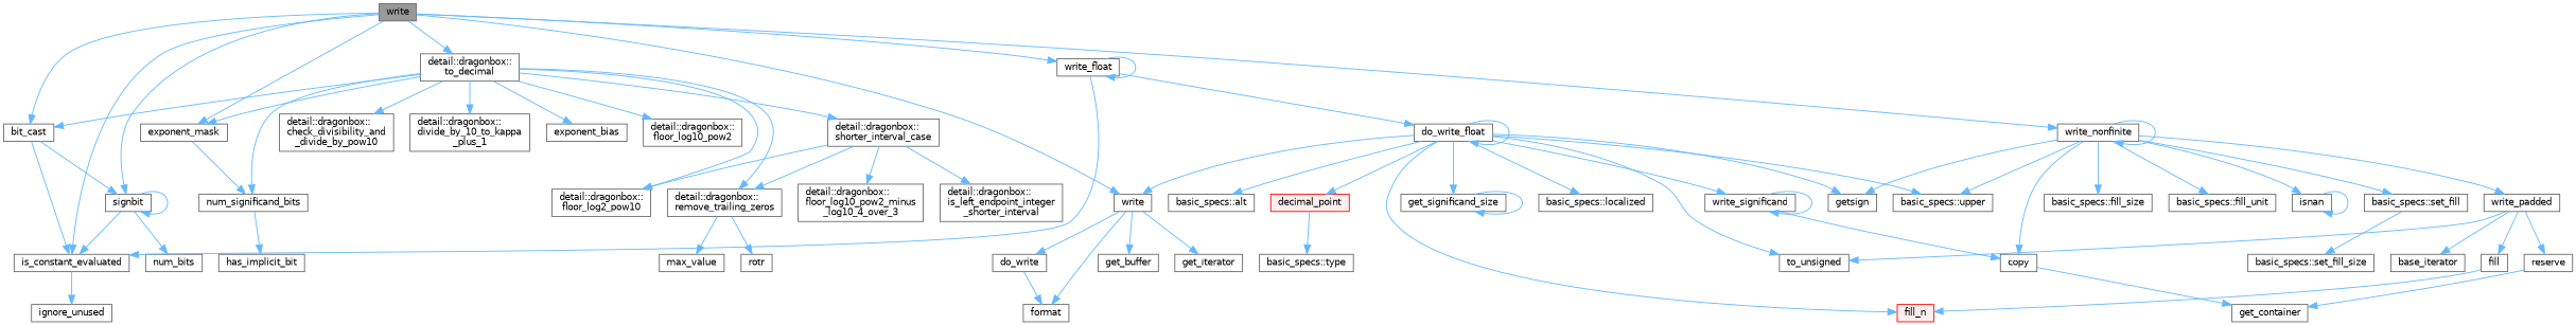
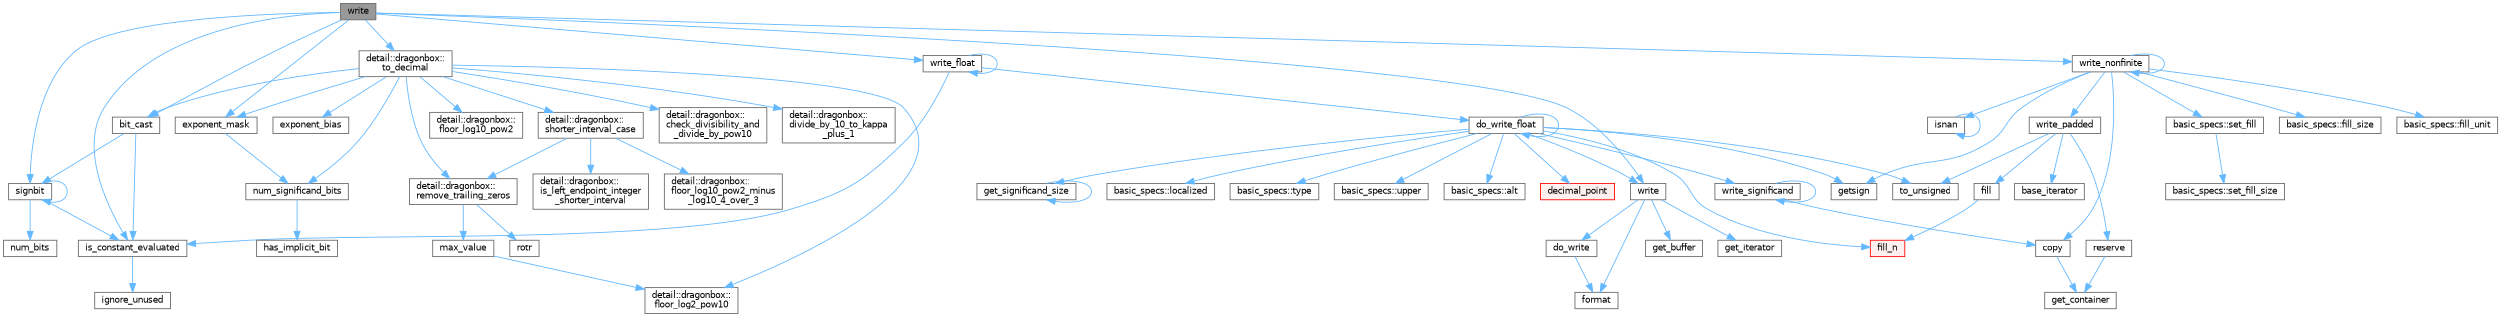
  digraph {
    rankdir=TB
    node [color=grey40 fillcolor=white fontname=Helvetica fontsize=10 shape=box style=filled]
    edge [color=steelblue1 fontname=Helvetica fontsize=10 labelfontname=Helvetica labelfontsize=10 style=solid]
    n1 [color=gray40 fillcolor=grey60 fontcolor=black height=0.2 label=write width=0.4]
    n2 [height=0.2 label=bit_cast width=0.4]
    n3 [height=0.2 label=is_constant_evaluated width=0.4]
    n4 [height=0.2 label=exponent_mask width=0.4]
    n5 [height=0.2 label=signbit width=0.4]
    n6 [height=0.2 label="detail::dragonbox::\lto_decimal" width=0.4]
    n7 [height=0.2 label=write width=0.4]
    n8 [height=0.2 label=write_float width=0.4]
    n9 [height=0.2 label=write_nonfinite width=0.4]
    n10 [height=0.2 label=ignore_unused width=0.4]
    n11 [height=0.2 label=num_significand_bits width=0.4]
    n12 [height=0.2 label=num_bits width=0.4]
    n13 [height=0.2 label="detail::dragonbox::\lcheck_divisibility_and\l_divide_by_pow10" width=0.4]
    n14 [height=0.2 label="detail::dragonbox::\ldivide_by_10_to_kappa\l_plus_1" width=0.4]
    n15 [height=0.2 label=exponent_bias width=0.4]
    n16 [height=0.2 label="detail::dragonbox::\lfloor_log10_pow2" width=0.4]
    n17 [height=0.2 label="detail::dragonbox::\lfloor_log2_pow10" width=0.4]
    n18 [height=0.2 label="detail::dragonbox::\lremove_trailing_zeros" width=0.4]
    n19 [height=0.2 label="detail::dragonbox::\lshorter_interval_case" width=0.4]
    n20 [height=0.2 label=do_write width=0.4]
    n21 [height=0.2 label=format width=0.4]
    n22 [height=0.2 label=get_buffer width=0.4]
    n23 [height=0.2 label=get_iterator width=0.4]
    n24 [height=0.2 label=do_write_float width=0.4]
    n25 [height=0.2 label=getsign width=0.4]
    n26 [height=0.2 label="basic_specs::upper" width=0.4]
    n27 [height=0.2 label=copy width=0.4]
    n28 [height=0.2 label="basic_specs::fill_size" width=0.4]
    n29 [height=0.2 label="basic_specs::fill_unit" width=0.4]
    n30 [height=0.2 label=isnan width=0.4]
    n31 [height=0.2 label="basic_specs::set_fill" width=0.4]
    n32 [height=0.2 label=write_padded width=0.4]
    n33 [height=0.2 label=has_implicit_bit width=0.4]
    n34 [height=0.2 label=max_value width=0.4]
    n35 [height=0.2 label=rotr width=0.4]
    n36 [height=0.2 label="detail::dragonbox::\lfloor_log10_pow2_minus\l_log10_4_over_3" width=0.4]
    n37 [height=0.2 label="detail::dragonbox::\lis_left_endpoint_integer\l_shorter_interval" width=0.4]
    n38 [height=0.2 label="basic_specs::alt" width=0.4]
    n39 [color=red fillcolor="#FFF0F0" height=0.2 label=decimal_point width=0.4]
    n40 [color=red fillcolor="#FFF0F0" height=0.2 label=fill_n width=0.4]
    n41 [height=0.2 label=get_significand_size width=0.4]
    n42 [height=0.2 label="basic_specs::localized" width=0.4]
    n43 [height=0.2 label=to_unsigned width=0.4]
    n44 [height=0.2 label="basic_specs::type" width=0.4]
    n45 [height=0.2 label=write_significand width=0.4]
    n46 [height=0.2 label=get_container width=0.4]
    n47 [height=0.2 label="basic_specs::set_fill_size" width=0.4]
    n48 [height=0.2 label=base_iterator width=0.4]
    n49 [height=0.2 label=fill width=0.4]
    n50 [height=0.2 label=reserve width=0.4]
    n1 -> n2
    n1 -> n3
    n1 -> n4
    n1 -> n5
    n1 -> n6
    n1 -> n7
    n1 -> n8
    n1 -> n9
    n2 -> n3
    n2 -> n5
    n3 -> n10
    n4 -> n11
    n5 -> n3
    n5 -> n5
    n5 -> n12
    n6 -> n2
    n6 -> n4
    n6 -> n11
    n6 -> n13
    n6 -> n14
    n6 -> n15
    n6 -> n16
    n6 -> n17
    n6 -> n18
    n6 -> n19
    n7 -> n20
    n7 -> n21
    n7 -> n22
    n7 -> n23
    n8 -> n3
    n8 -> n8
    n8 -> n24
    n9 -> n9
    n9 -> n25
-   n9 -> n26
    n9 -> n27
    n9 -> n28
    n9 -> n29
    n9 -> n30
    n9 -> n31
    n9 -> n32
    n11 -> n33
    n18 -> n34
    n18 -> n35
-   n19 -> n17
+   n34 -> n17
    n19 -> n18
    n19 -> n36
    n19 -> n37
    n20 -> n21
    n24 -> n7
    n24 -> n24
    n24 -> n25
    n24 -> n26
    n24 -> n38
    n24 -> n39
    n24 -> n40
    n24 -> n41
    n24 -> n42
    n24 -> n43
-   n39 -> n44
+   n24 -> n44
    n24 -> n45
    n27 -> n46
    n30 -> n30
    n31 -> n47
    n32 -> n43
    n32 -> n48
    n32 -> n49
    n32 -> n50
    n41 -> n41
    n45 -> n27
    n45 -> n45
    n49 -> n40
    n50 -> n46
  }
